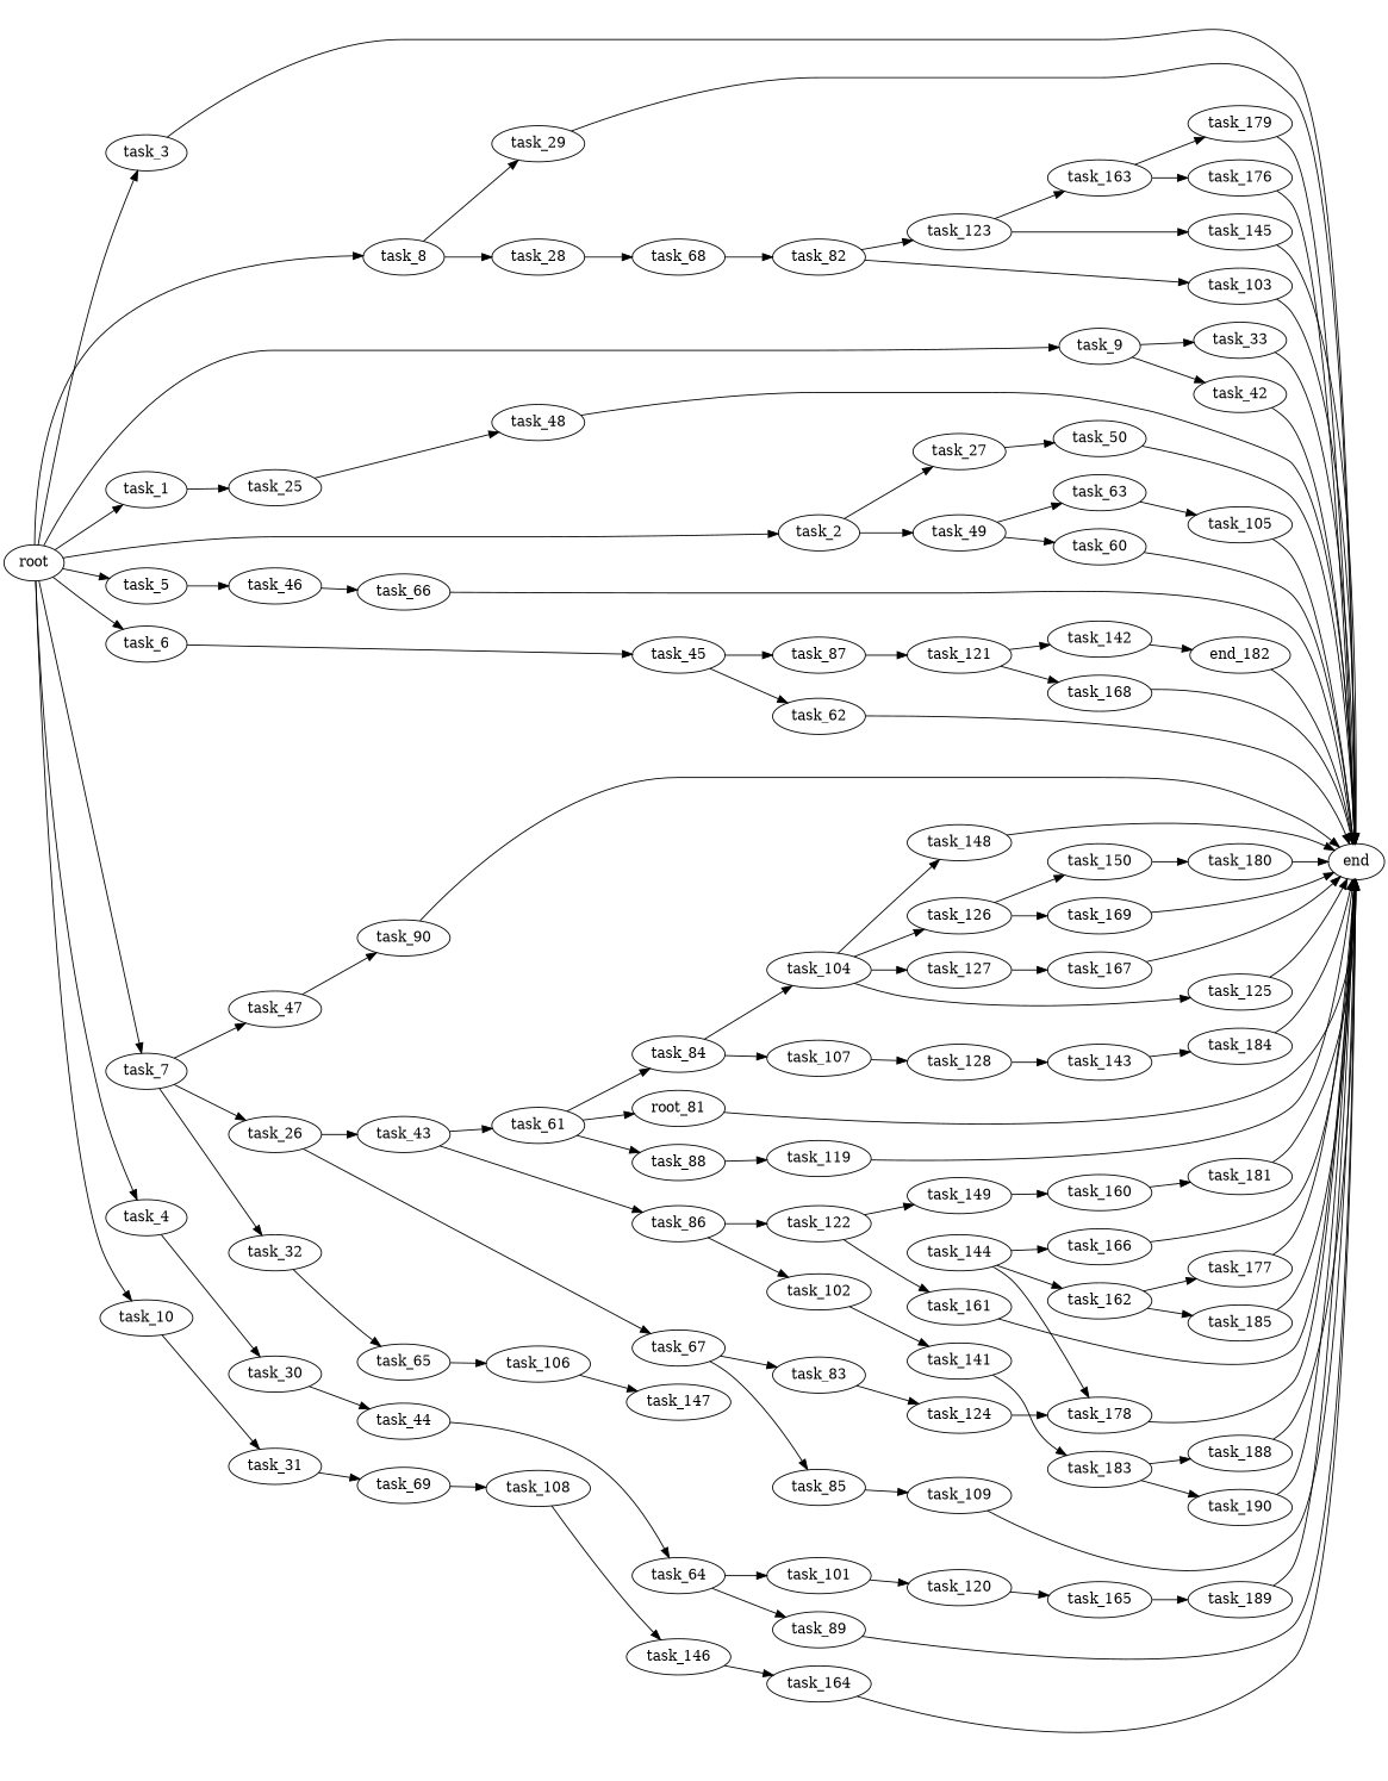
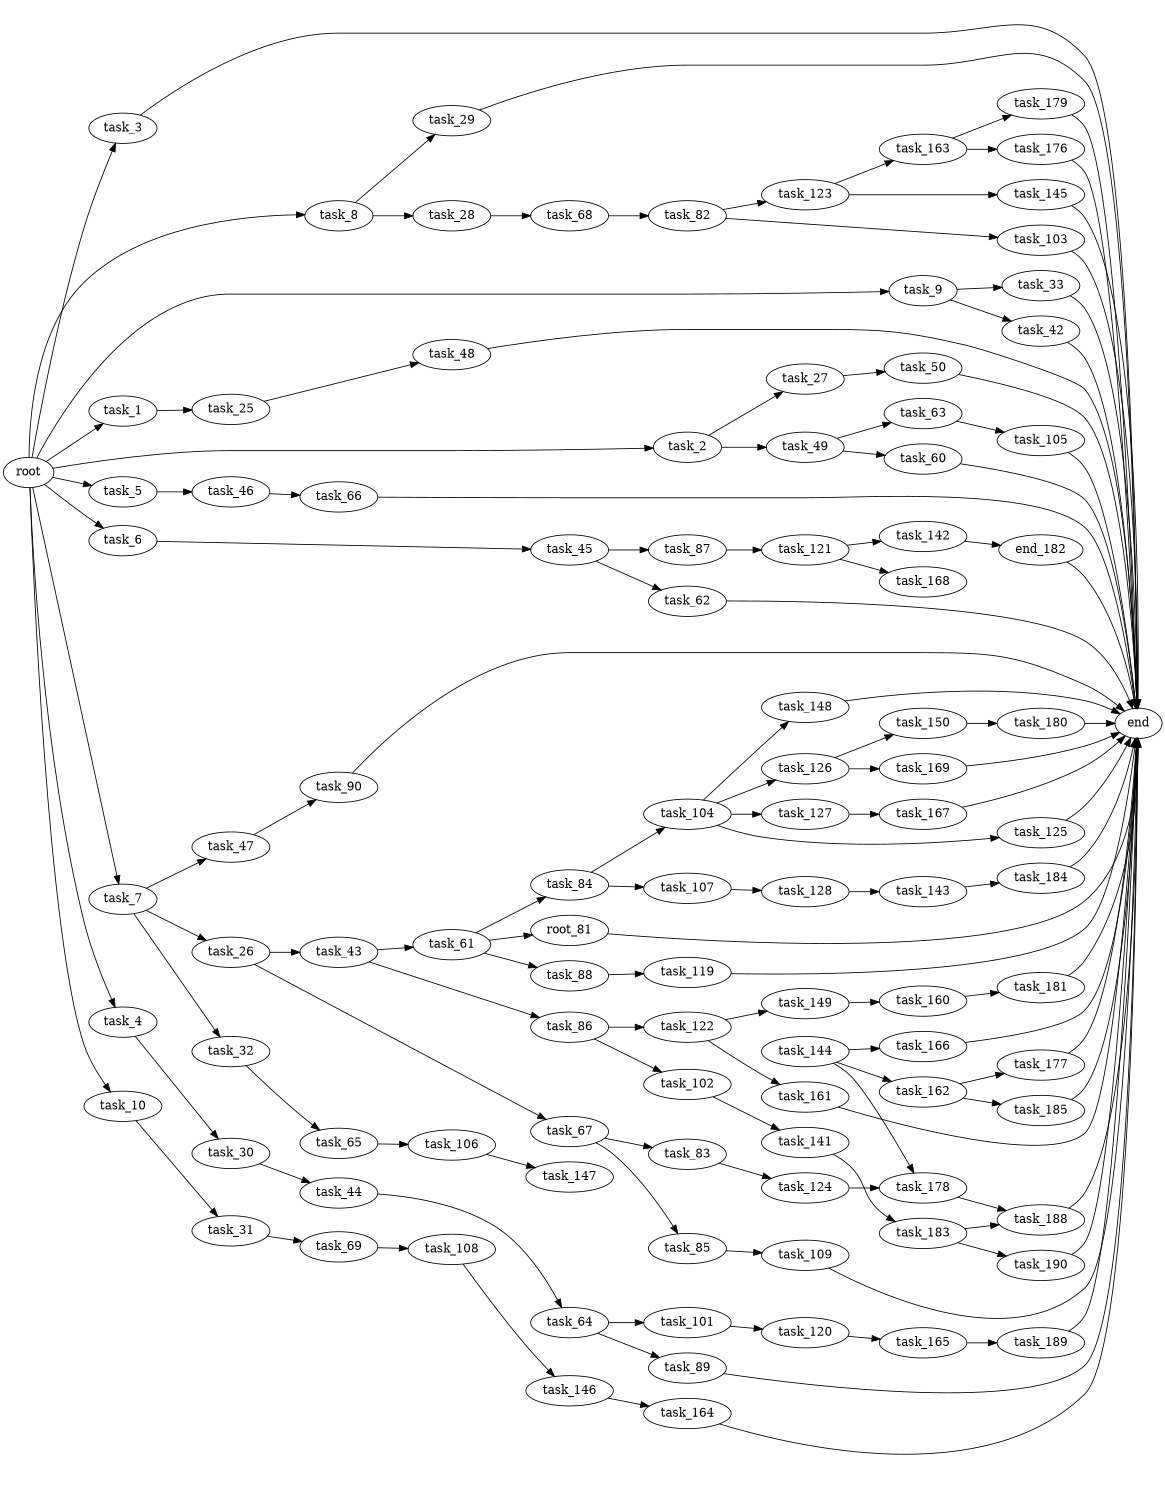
  digraph {
    rankdir=LR
    root
    task_1
    task_2
    task_3
    task_4
    task_5
    task_6
    task_7
    task_8
    task_9
    task_10
    task_25
    task_27
    task_49
    end
    task_30
    task_46
    task_45
    task_26
    task_32
    task_47
    task_28
    task_29
    task_33
    task_42
    task_31
    task_48
    task_50
    task_60
    task_63
    task_44
    task_66
    task_62
    task_87
    task_43
    task_67
    task_65
    task_90
    task_68
    task_69
    task_61
    task_86
    task_83
    task_85
    task_82
    task_64
    task_108
    task_106
    n49 [label=root_81]
    task_84
    task_88
    task_102
    task_122
    task_89
    task_101
    task_121
    task_105
    task_104
    task_107
    task_119
    task_120
    task_147
    task_124
    task_109
    task_103
    task_123
    task_146
    task_145
    task_163
    task_178
    task_125
    task_126
    task_127
    task_148
    task_128
    task_141
    task_149
    task_161
    task_142
    task_168
    task_165
    task_183
    task_150
    task_169
    task_167
    task_143
    task_164
    task_189
    n89 [label=end_182]
    task_160
    task_176
    task_179
    task_144
    task_162
    task_166
    task_180
    task_184
    task_188
    task_190
    task_177
    task_185
    task_181
    root -> task_1
    root -> task_2
    root -> task_3
    root -> task_4
    root -> task_5
    root -> task_6
    root -> task_7
    root -> task_8
    root -> task_9
    root -> task_10
    task_1 -> task_25
    task_2 -> task_27
    task_2 -> task_49
    task_3 -> end
    task_4 -> task_30
    task_5 -> task_46
    task_6 -> task_45
    task_7 -> task_26
    task_7 -> task_32
    task_7 -> task_47
    task_8 -> task_28
    task_8 -> task_29
    task_9 -> task_33
    task_9 -> task_42
    task_10 -> task_31
    task_25 -> task_48
    task_27 -> task_50
    task_49 -> task_60
    task_49 -> task_63
    task_30 -> task_44
    task_46 -> task_66
    task_45 -> task_62
    task_45 -> task_87
    task_26 -> task_43
    task_26 -> task_67
    task_32 -> task_65
    task_47 -> task_90
    task_28 -> task_68
    task_29 -> end
    task_33 -> end
    task_42 -> end
    task_31 -> task_69
    task_48 -> end
    task_50 -> end
    task_60 -> end
    task_63 -> task_105
    task_44 -> task_64
    task_66 -> end
    task_62 -> end
    task_87 -> task_121
    task_43 -> task_61
    task_43 -> task_86
    task_67 -> task_83
    task_67 -> task_85
    task_65 -> task_106
    task_90 -> end
    task_68 -> task_82
    task_69 -> task_108
    task_61 -> n49
    task_61 -> task_84
    task_61 -> task_88
    task_86 -> task_102
    task_86 -> task_122
    task_83 -> task_124
    task_85 -> task_109
    task_82 -> task_103
    task_82 -> task_123
    task_64 -> task_89
    task_64 -> task_101
    task_108 -> task_146
    task_106 -> task_147
    n49 -> end
    task_84 -> task_104
    task_84 -> task_107
    task_88 -> task_119
    task_102 -> task_141
    task_122 -> task_149
    task_122 -> task_161
    task_89 -> end
    task_101 -> task_120
    task_121 -> task_142
    task_121 -> task_168
    task_105 -> end
    task_104 -> task_125
    task_104 -> task_126
    task_104 -> task_127
    task_104 -> task_148
    task_107 -> task_128
    task_119 -> end
    task_120 -> task_165
    task_124 -> task_178
    task_109 -> end
    task_103 -> end
    task_123 -> task_145
    task_123 -> task_163
    task_146 -> task_164
    task_145 -> end
    task_163 -> task_176
    task_163 -> task_179
-   task_178 -> end
+   task_178 -> task_188
    task_125 -> end
    task_126 -> task_150
    task_126 -> task_169
    task_127 -> task_167
    task_148 -> end
    task_128 -> task_143
    task_141 -> task_183
    task_149 -> task_160
    task_161 -> end
    task_142 -> n89
-   task_168 -> end
    task_165 -> task_189
    task_183 -> task_188
    task_183 -> task_190
    task_150 -> task_180
    task_169 -> end
    task_167 -> end
    task_143 -> task_184
    task_164 -> end
    task_189 -> end
    n89 -> end
    task_160 -> task_181
    task_176 -> end
    task_179 -> end
    task_144 -> task_178
    task_144 -> task_162
    task_144 -> task_166
    task_162 -> task_177
    task_162 -> task_185
    task_166 -> end
    task_180 -> end
    task_184 -> end
    task_188 -> end
    task_190 -> end
    task_177 -> end
    task_185 -> end
    task_181 -> end
  }
